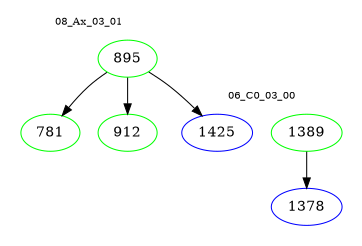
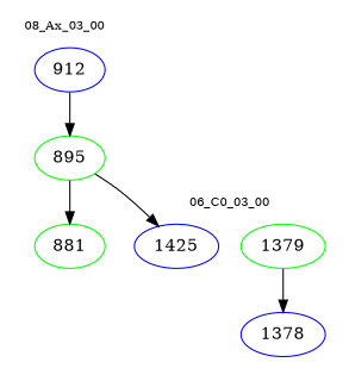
  digraph {
    node [color=green]
    edge [color=black]
    n1 [label=895]
-   n2 [label=781]
-   n3 [label=912]
-   n4 [label=1389]
+   n2 [label=881]
+   n3 [color=blue label=912]
+   n4 [label=1379]
    n5 [color=blue label=1378]
    n6 [color=blue label=1425]
    subgraph cluster_1 {
      color=white
      fontsize=10
-     label="08_Ax_03_01"
+     label="08_Ax_03_00"
      n1
      n2
      n3
    }
    subgraph cluster_2 {
      color=white
      fontsize=10
      label="06_C0_03_00"
      n4
      n5
      n6
    }
    n1 -> n2
-   n1 -> n3
+   n3 -> n1
    n1 -> n6
    n4 -> n5
  }
